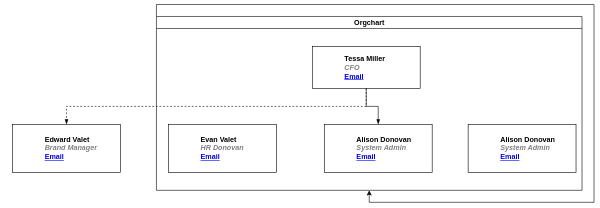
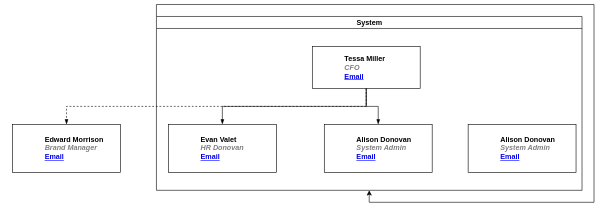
  <mxCell id="0" />
  <mxCell id="1" parent="0" />
- <mxCell id="2" value="Orgchart" style="swimlane;html=1;startSize=20;horizontal=1;containerType=tree;glass=0;" parent="1" vertex="1"><mxGeometry x="260" y="20" width="710" height="290" as="geometry" /></mxCell>
+ <mxCell id="2" value="System" style="swimlane;html=1;startSize=20;horizontal=1;containerType=tree;glass=0;" parent="1" vertex="1"><mxGeometry x="260" y="20" width="710" height="290" as="geometry" /></mxCell>
  <mxCell id="3" value="Tessa Miller&lt;br&gt;&lt;i style=&quot;color: gray&quot;&gt;CFO&lt;/i&gt;&lt;br&gt;&lt;a href=&quot;mailto:me@example.com&quot;&gt;Email&lt;/a&gt;" style="label;image=https://cdn3.iconfinder.com/data/icons/user-avatars-1/512/users-3-128.png;whiteSpace=wrap;html=1;rounded=0;glass=0;treeMoving=1;treeFolding=1;" parent="2" vertex="1"><mxGeometry x="260" y="50" width="180" height="70" as="geometry" /></mxCell>
+ <mxCell id="4" value="" style="endArrow=blockThin;endFill=1;fontSize=11;edgeStyle=elbowEdgeStyle;elbow=vertical;rounded=0;" parent="2" source="3" target="5" edge="1"><mxGeometry relative="1" as="geometry" /></mxCell>
  <mxCell id="5" value="Evan Valet&lt;br&gt;&lt;i style=&quot;color: gray&quot;&gt;HR Donovan&lt;/i&gt;&lt;br&gt;&lt;a href=&quot;mailto:me@example.com&quot;&gt;Email&lt;/a&gt;" style="label;image=https://cdn3.iconfinder.com/data/icons/user-avatars-1/512/users-9-2-128.png;whiteSpace=wrap;html=1;rounded=0;glass=0;treeFolding=1;treeMoving=1;" parent="2" vertex="1"><mxGeometry x="20" y="180" width="180" height="80" as="geometry" /></mxCell>
  <mxCell id="6" value="" style="endArrow=blockThin;endFill=1;fontSize=11;edgeStyle=elbowEdgeStyle;elbow=vertical;rounded=0;" parent="2" source="3" target="7" edge="1"><mxGeometry relative="1" as="geometry" /></mxCell>
  <mxCell id="7" value="Alison Donovan&lt;br&gt;&lt;i style=&quot;color: gray&quot;&gt;System Admin&lt;/i&gt;&lt;br&gt;&lt;a href=&quot;mailto:me@example.com&quot;&gt;Email&lt;/a&gt;" style="label;image=https://cdn3.iconfinder.com/data/icons/user-avatars-1/512/users-2-128.png;whiteSpace=wrap;html=1;rounded=0;glass=0;" parent="2" vertex="1"><mxGeometry x="280" y="180" width="180" height="80" as="geometry" /></mxCell>
  <mxCell id="8" value="Alison Donovan&lt;br&gt;&lt;i style=&quot;color: gray&quot;&gt;System Admin&lt;/i&gt;&lt;br&gt;&lt;a href=&quot;mailto:me@example.com&quot;&gt;Email&lt;/a&gt;" style="label;image=https://cdn3.iconfinder.com/data/icons/user-avatars-1/512/users-2-128.png;whiteSpace=wrap;html=1;rounded=0;glass=0;" vertex="1" parent="2"><mxGeometry x="520" y="180" width="180" height="80" as="geometry" /></mxCell>
  <mxCell id="9" style="edgeStyle=orthogonalEdgeStyle;rounded=0;orthogonalLoop=1;jettySize=auto;html=1;exitX=0;exitY=0;exitDx=0;exitDy=0;" edge="1" parent="1" source="2" target="2"><mxGeometry relative="1" as="geometry" /></mxCell>
- <mxCell id="10" value="Edward Valet&lt;br&gt;&lt;i style=&quot;color: gray&quot;&gt;Brand Manager&lt;/i&gt;&lt;br&gt;&lt;a href=&quot;mailto:me@example.com&quot;&gt;Email&lt;/a&gt;" style="label;image=https://cdn3.iconfinder.com/data/icons/user-avatars-1/512/users-10-3-128.png;whiteSpace=wrap;html=1;rounded=0;glass=0;treeFolding=1;treeMoving=1;" parent="1" vertex="1"><mxGeometry x="20" y="200" width="180" height="80" as="geometry" /></mxCell>
+ <mxCell id="10" value="Edward Morrison&lt;br&gt;&lt;i style=&quot;color: gray&quot;&gt;Brand Manager&lt;/i&gt;&lt;br&gt;&lt;a href=&quot;mailto:me@example.com&quot;&gt;Email&lt;/a&gt;" style="label;image=https://cdn3.iconfinder.com/data/icons/user-avatars-1/512/users-10-3-128.png;whiteSpace=wrap;html=1;rounded=0;glass=0;treeFolding=1;treeMoving=1;" parent="1" vertex="1"><mxGeometry x="20" y="200" width="180" height="80" as="geometry" /></mxCell>
  <mxCell id="11" value="" style="endArrow=blockThin;endFill=1;fontSize=11;edgeStyle=elbowEdgeStyle;elbow=vertical;rounded=0;dashed=1;" parent="1" source="3" target="10" edge="1"><mxGeometry relative="1" as="geometry" /></mxCell>
